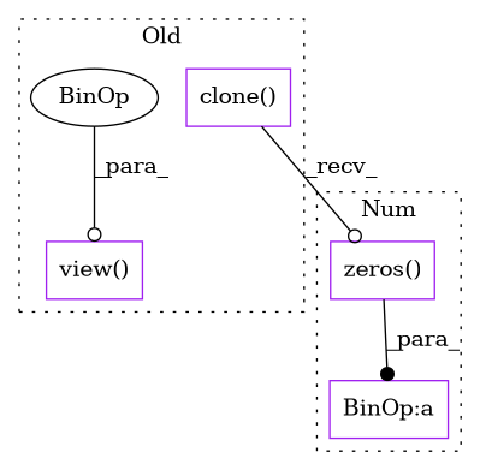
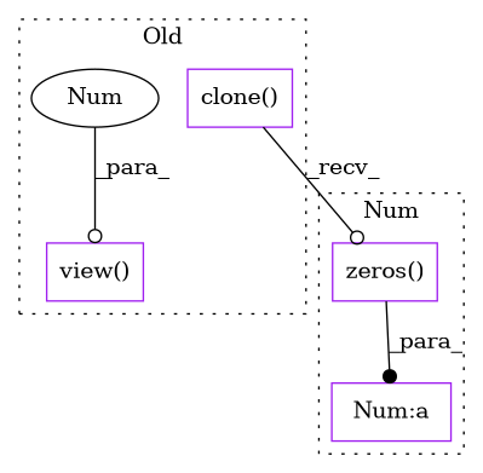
  digraph {
    node [a=75 color=purple shape=box]
    edge [arrowhead=odot]
    n1 [l=9 label="clone()" s=1315]
    n2 [l="15,1" label="view()" s="1315,1353"]
-   n3 [a=76 color=black l=1 label=BinOp s=1339 shape=ellipse]
+   n3 [a=76 color=black l=1 label=Num s=1339 shape=ellipse]
    n4 [l="12,1" label="zeros()" s="1510,1523"]
-   n5 [a=82 l=3 label="BinOp:a" s=1525]
+   n5 [a=82 l=3 label="Num:a" s=1525]
    subgraph cluster_1 {
      label=Old
      style=dotted
      n1
      n2
      n3
    }
    subgraph cluster_2 {
      label=Num
      style=dotted
      n4
      n5
    }
    n1 -> n4 [label=_recv_]
    n3 -> n2 [label=_para_]
    n4 -> n5 [arrowhead=dot label=_para_]
  }
